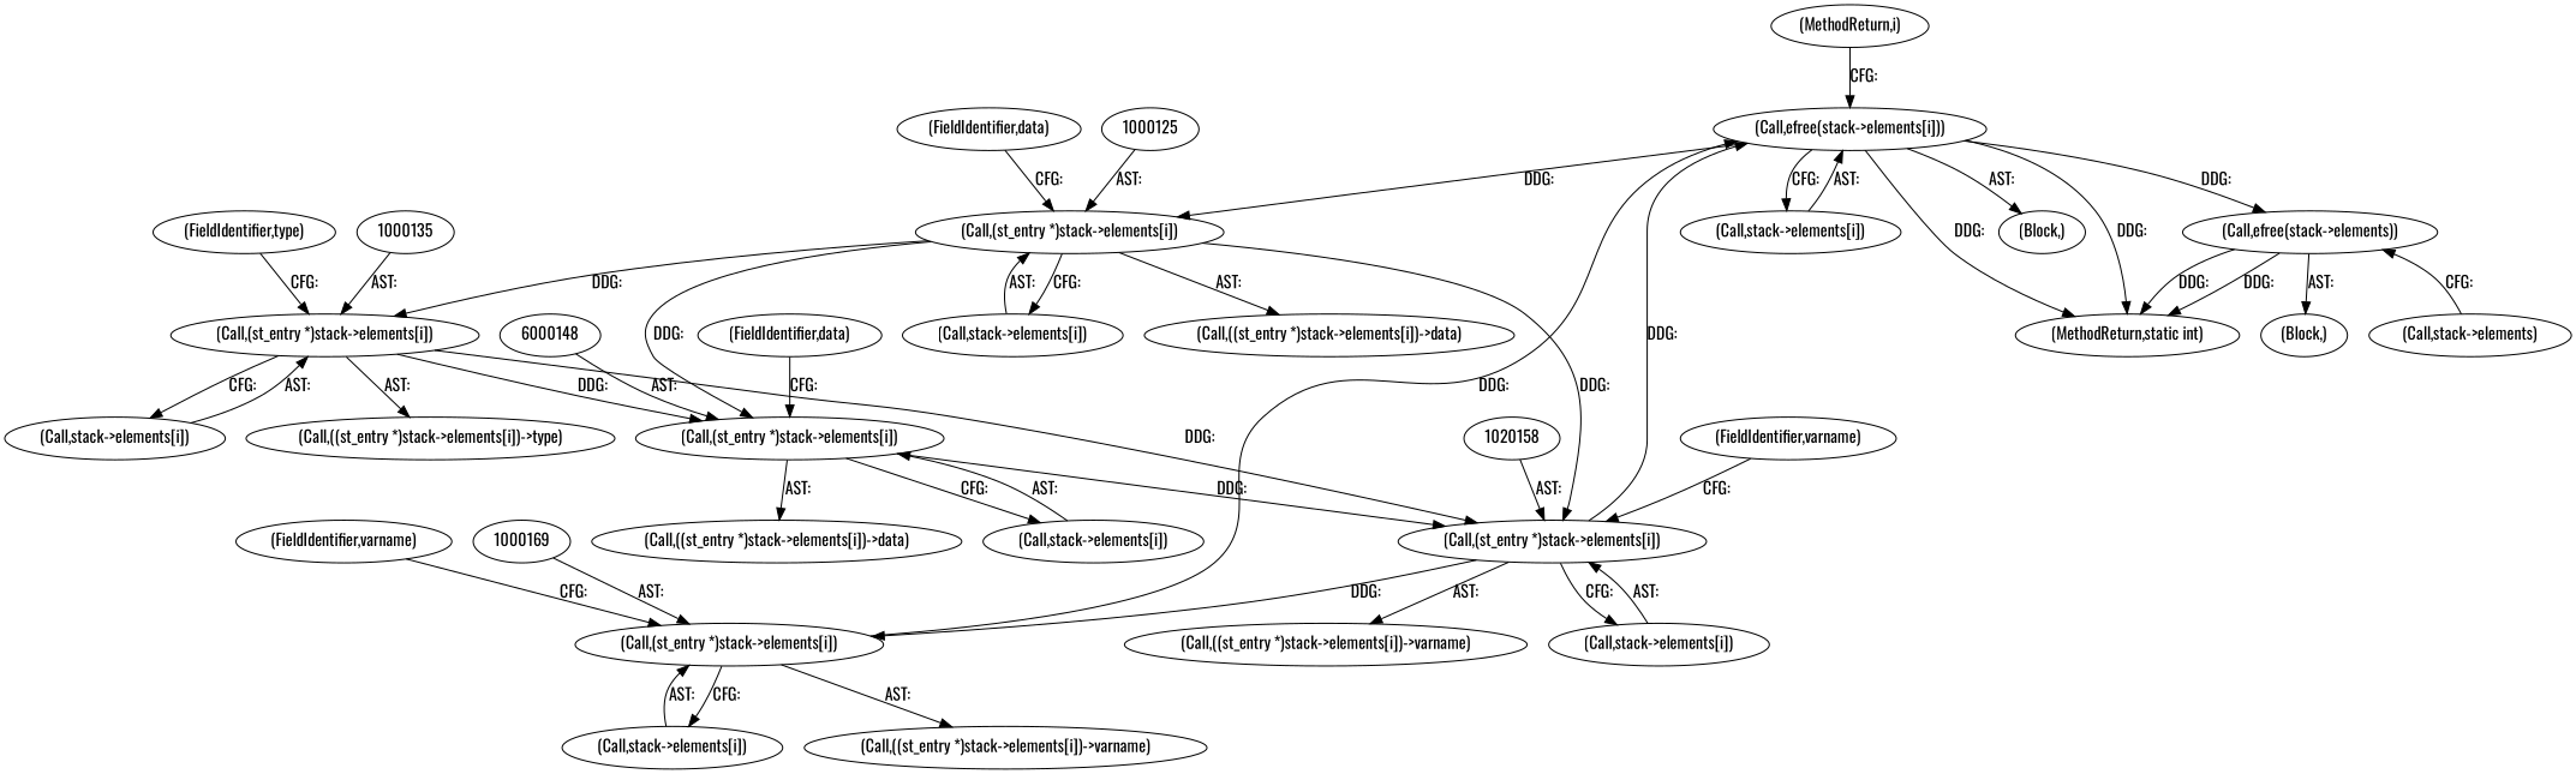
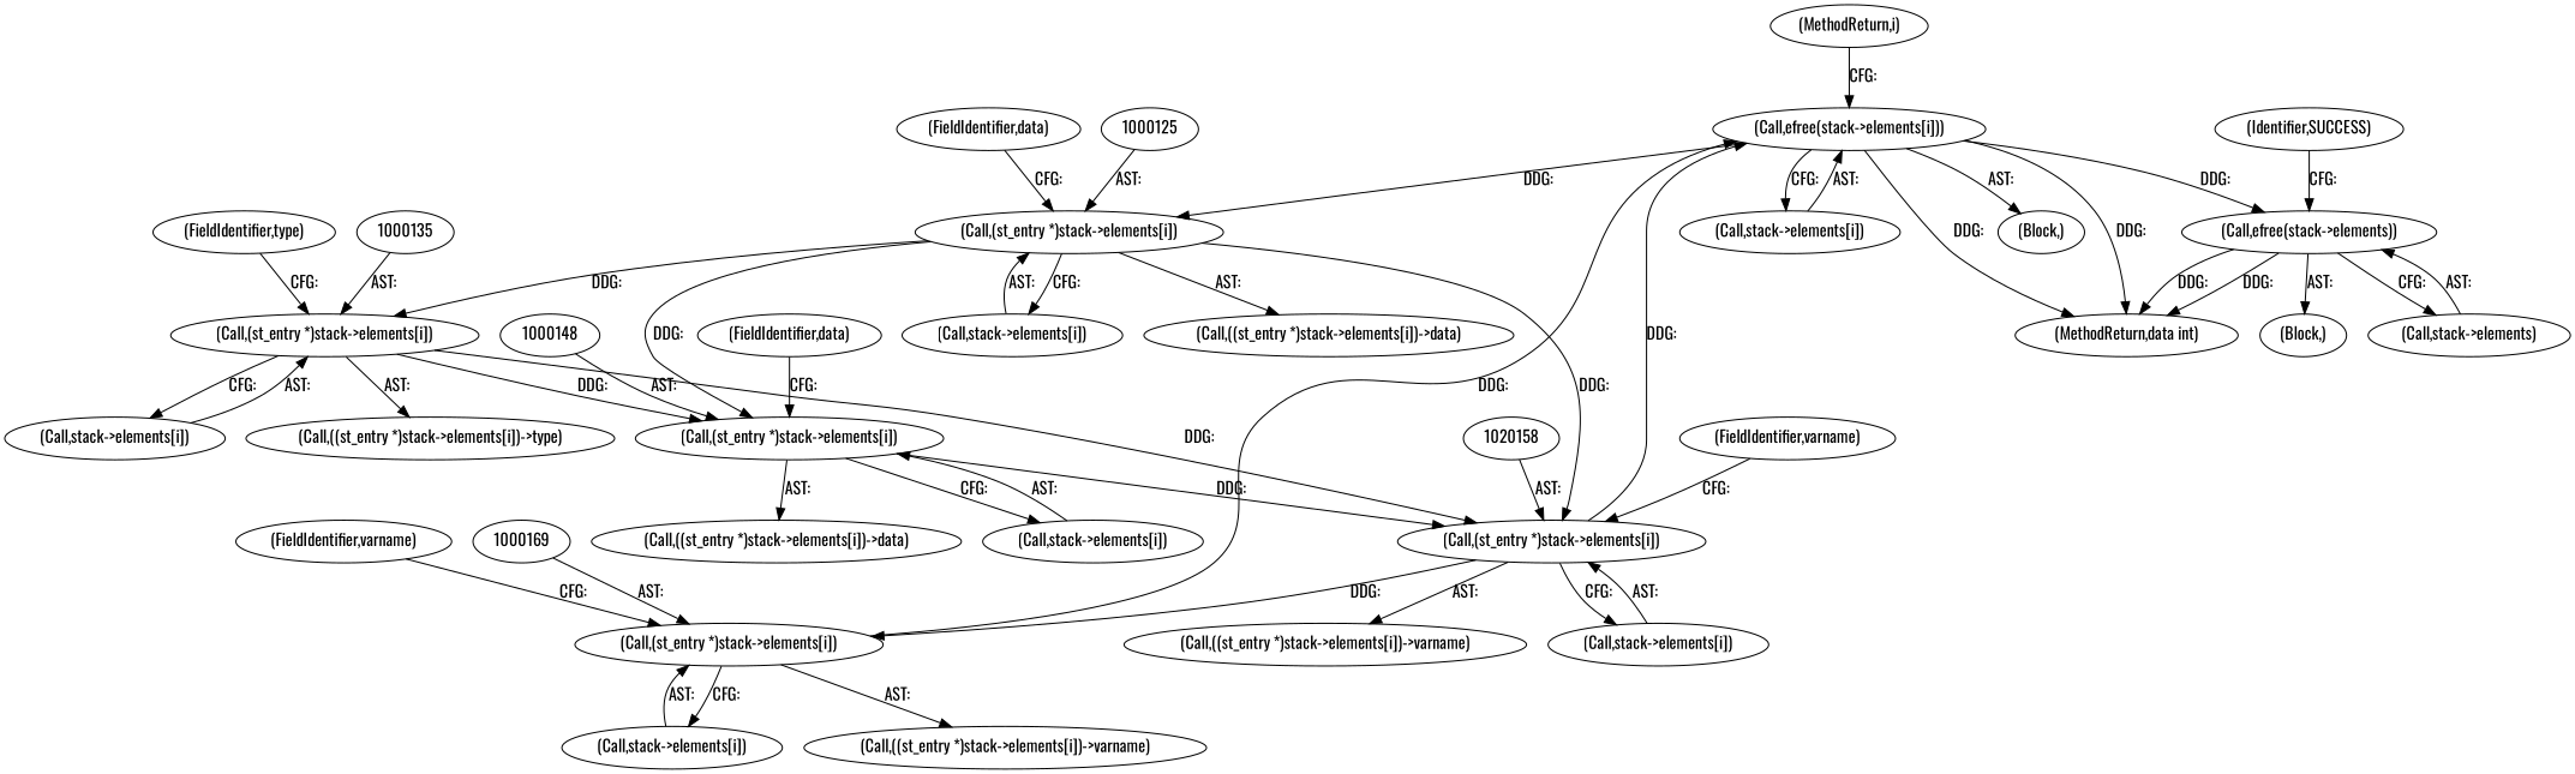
  digraph {
    fontname=Oswald
    node [fontname=Oswald]
    edge [fontname=Oswald]
    n1 [label="(Call,efree(stack->elements))"]
-   n2 [label="(MethodReturn,static int)"]
+   n2 [label="(MethodReturn,data int)"]
    n3 [label="(Call,stack->elements)"]
    n4 [label="(Block,)"]
    n5 [label="(Call,efree(stack->elements[i]))"]
    n6 [label="(Call,(st_entry *)stack->elements[i])"]
    n7 [label="(Block,)"]
    n8 [label="(Call,stack->elements[i])"]
    n9 [label="(Call,(st_entry *)stack->elements[i])"]
    n10 [label="(Call,(st_entry *)stack->elements[i])"]
    n11 [label="(Call,(st_entry *)stack->elements[i])"]
    n12 [label="(Call,((st_entry *)stack->elements[i])->data)"]
    n13 [label="(Call,stack->elements[i])"]
    n14 [label="(Call,(st_entry *)stack->elements[i])"]
    n15 [label="(Call,stack->elements[i])"]
    n16 [label="(Call,((st_entry *)stack->elements[i])->varname)"]
    n17 [label="(Call,stack->elements[i])"]
    n18 [label="(Call,((st_entry *)stack->elements[i])->varname)"]
    n19 [label="(Call,stack->elements[i])"]
    n20 [label="(Call,((st_entry *)stack->elements[i])->data)"]
    n21 [label="(Call,stack->elements[i])"]
    n22 [label="(Call,((st_entry *)stack->elements[i])->type)"]
+   n23 [label="(Identifier,SUCCESS)"]
    n24 [label="(MethodReturn,i)"]
    n25 [label="(FieldIdentifier,type)"]
    n26 [label="(FieldIdentifier,varname)"]
    n27 [label="(FieldIdentifier,data)"]
    n28 [label="(FieldIdentifier,varname)"]
    n29 [label="(FieldIdentifier,data)"]
    n30 [label=1020158]
    1000125
-   1000148 [label=6000148]
+   1000148
    1000135
    1000169
    n1 -> n2 [label="DDG: "]
    n1 -> n2 [label="DDG: "]
+   n1 -> n3 [label="CFG: "]
    n1 -> n4 [label="AST: "]
-   n3 -> n1 [label="CFG: "]
+   n3 -> n1 [label="AST: "]
    n5 -> n1 [label="DDG: "]
    n5 -> n2 [label="DDG: "]
    n5 -> n2 [label="DDG: "]
    n5 -> n6 [label="DDG: "]
    n5 -> n7 [label="AST: "]
    n5 -> n8 [label="CFG: "]
    n6 -> n9 [label="DDG: "]
    n6 -> n10 [label="DDG: "]
    n6 -> n11 [label="DDG: "]
    n6 -> n12 [label="AST: "]
    n6 -> n13 [label="CFG: "]
    n8 -> n5 [label="AST: "]
    n9 -> n5 [label="DDG: "]
    n9 -> n14 [label="DDG: "]
    n9 -> n15 [label="CFG: "]
    n9 -> n16 [label="AST: "]
    n10 -> n9 [label="DDG: "]
    n10 -> n19 [label="CFG: "]
    n10 -> n20 [label="AST: "]
    n11 -> n9 [label="DDG: "]
    n11 -> n10 [label="DDG: "]
    n11 -> n21 [label="CFG: "]
    n11 -> n22 [label="AST: "]
    n13 -> n6 [label="AST: "]
    n14 -> n5 [label="DDG: "]
    n14 -> n17 [label="CFG: "]
    n14 -> n18 [label="AST: "]
    n15 -> n9 [label="AST: "]
    n17 -> n14 [label="AST: "]
    n19 -> n10 [label="AST: "]
    n21 -> n11 [label="AST: "]
+   n23 -> n1 [label="CFG: "]
    n24 -> n5 [label="CFG: "]
    n25 -> n11 [label="CFG: "]
    n26 -> n9 [label="CFG: "]
    n27 -> n6 [label="CFG: "]
    n28 -> n14 [label="CFG: "]
    n29 -> n10 [label="CFG: "]
    n30 -> n9 [label="AST: "]
    1000125 -> n6 [label="AST: "]
    1000148 -> n10 [label="AST: "]
    1000135 -> n11 [label="AST: "]
    1000169 -> n14 [label="AST: "]
  }
